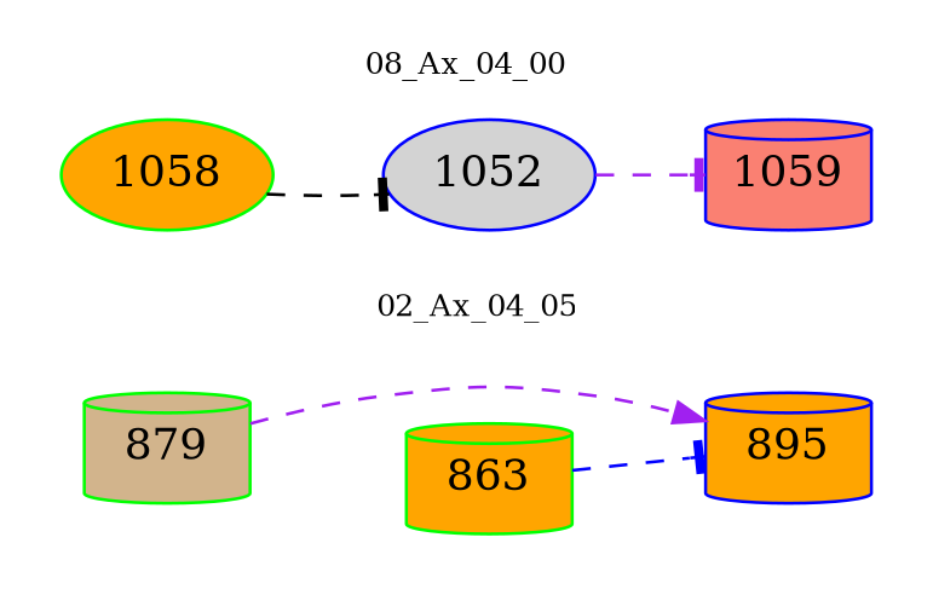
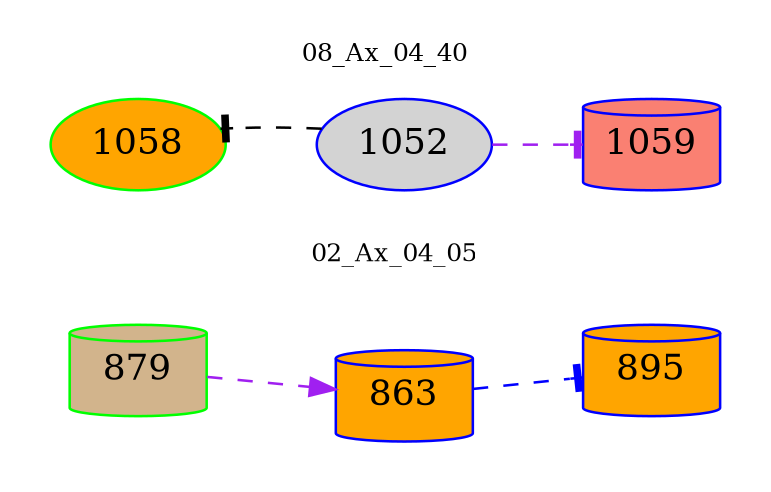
  digraph {
    rankdir=LR
    node [color=blue fillcolor=orange shape=cylinder style=filled]
    edge [arrowhead=tee color=purple style=dashed]
    n1 [color=green fillcolor=tan label=879]
-   n2 [color=green label=863]
+   n2 [label=863]
    n3 [label=895]
    n4 [color=green label=1058 shape=ellipse]
    n5 [fillcolor=lightgrey label=1052 shape=ellipse]
    n6 [fillcolor=salmon label=1059]
    subgraph cluster_1 {
      color=white
      fontsize=10
      label="02_Ax_04_05"
      n1
      n2
      n3
    }
    subgraph cluster_2 {
      color=white
      fontsize=10
-     label="08_Ax_04_00"
+     label="08_Ax_04_40"
      n4
      n5
      n6
    }
-   n1 -> n3 [arrowhead=normal]
+   n1 -> n2 [arrowhead=normal]
    n2 -> n3 [color=blue]
-   n4 -> n5 [color=black]
+   n5 -> n4 [color=black]
    n5 -> n6
  }
